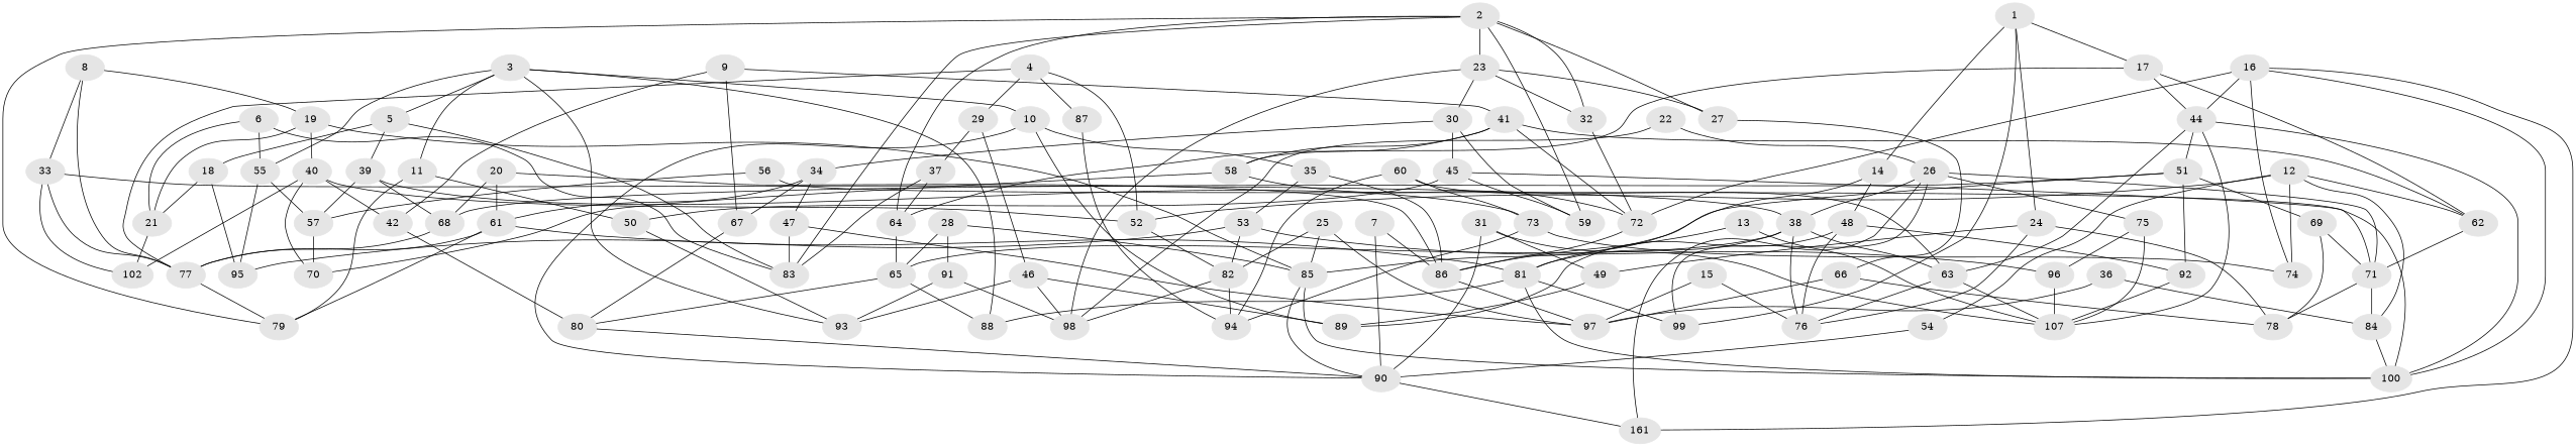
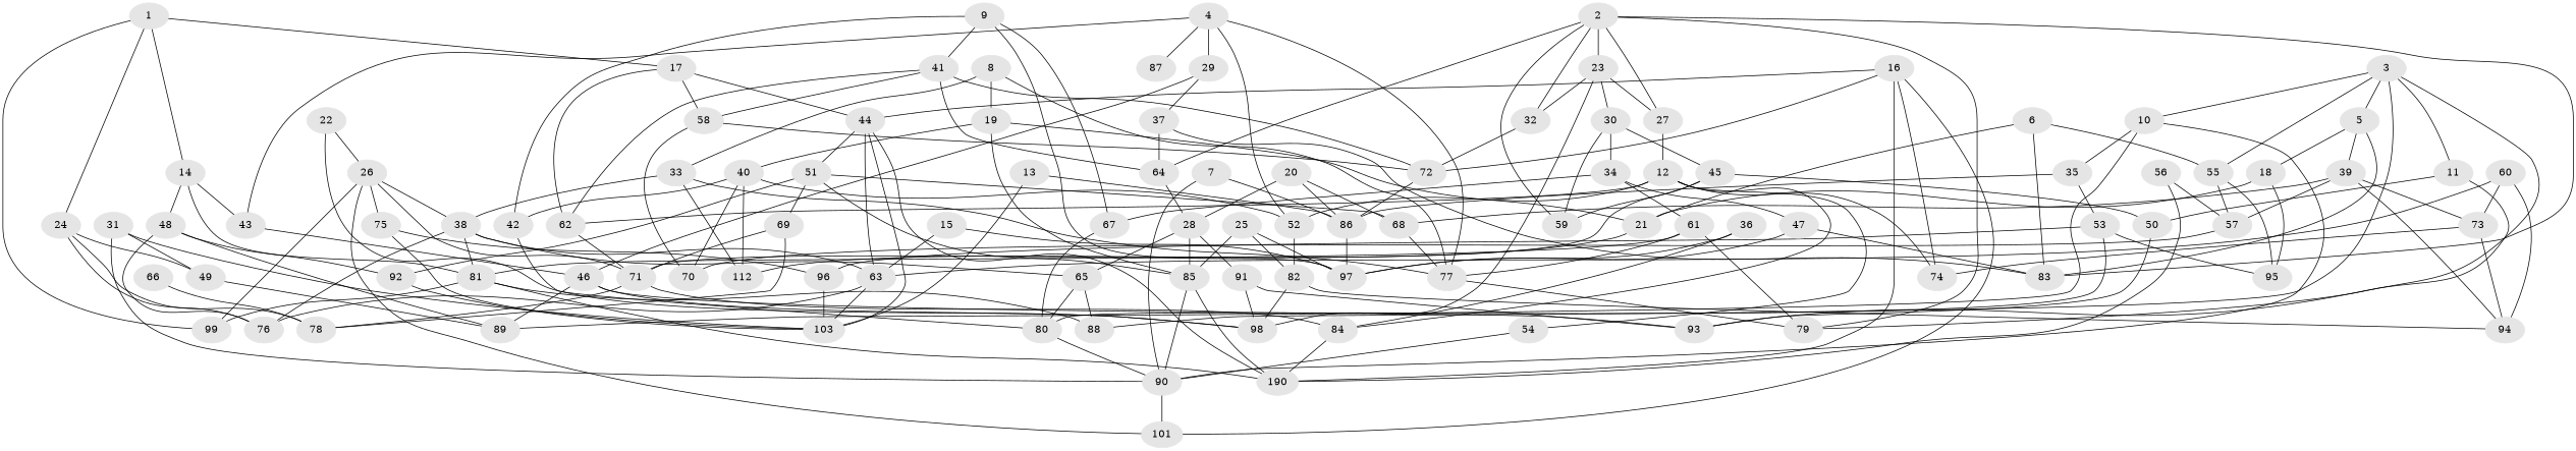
  graph {
    node [color=gray90 style=filled]
    1
    14
    17
    24
    99
+   43
    48
    81
    62
    44
    58
    76
    49
    78
    2
    23
    27
    32
    59
    64
    79
    83
    98
    30
    66
    72
    65
    3
    5
    10
    11
    55
    88
    93
    18
    39
    90
    35
    89
    50
    57
    95
    4
    29
    52
    77
    87
    37
    46
    82
    94
    21
    68
    73
    6
-   102
+   102 [label=112]
    7
    86
    97
-   101 [label=161]
+   101
    8
    19
    33
    40
    85
    38
    9
    41
    42
    67
    80
    53
    12
    54
    74
    84
    71
-   100
+   100 [label=190]
    13
-   103 [label=107]
+   103
    92
    15
    16
    63
    51
    70
    20
    28
    91
    22
    26
    75
    34
    45
    25
    96
    47
    61
    31
    36
    69
    56
    60
    1 -- 14
    1 -- 17
    1 -- 24
    1 -- 99
+   14 -- 43
    14 -- 48
    14 -- 81
    17 -- 62
    17 -- 44
    17 -- 58
    24 -- 76
    24 -- 49
    24 -- 78
+   43 -- 46
    48 -- 76
    48 -- 89
    48 -- 92
    81 -- 99
    81 -- 88
    81 -- 100
    62 -- 71
    44 -- 100
    44 -- 103
    44 -- 63
    44 -- 51
    58 -- 72
    58 -- 70
    49 -- 89
    2 -- 23
    2 -- 27
    2 -- 32
    2 -- 59
    2 -- 64
    2 -- 79
    2 -- 83
    23 -- 27
    23 -- 32
    23 -- 98
    23 -- 30
-   27 -- 66
+   27 -- 12
    32 -- 72
-   64 -- 65
+   64 -- 28
    30 -- 59
    30 -- 34
    30 -- 45
    66 -- 78
    72 -- 86
    65 -- 88
    65 -- 80
    3 -- 5
    3 -- 10
    3 -- 11
    3 -- 55
    3 -- 88
    3 -- 93
    5 -- 83
    5 -- 18
    5 -- 39
    10 -- 90
    10 -- 35
    10 -- 89
    11 -- 79
    11 -- 50
    55 -- 57
    55 -- 95
    18 -- 95
    18 -- 21
    39 -- 57
    39 -- 68
    39 -- 73
    90 -- 101
    35 -- 86
    35 -- 53
    50 -- 93
    57 -- 70
+   4 -- 43
    4 -- 29
    4 -- 52
    4 -- 77
    4 -- 87
    29 -- 37
    29 -- 46
    52 -- 82
    77 -- 79
-   87 -- 94
+   39 -- 94
    37 -- 64
    37 -- 83
    46 -- 98
    46 -- 93
    46 -- 89
    82 -- 98
    82 -- 94
    21 -- 102
    68 -- 77
    73 -- 94
    73 -- 74
    6 -- 83
    6 -- 55
    6 -- 21
    7 -- 90
    7 -- 86
    86 -- 97
    8 -- 77
    8 -- 19
    8 -- 33
    19 -- 21
    19 -- 40
    19 -- 85
    33 -- 77
    33 -- 102
    33 -- 38
    40 -- 52
    40 -- 102
    40 -- 42
    40 -- 70
    85 -- 90
    85 -- 100
    38 -- 81
    38 -- 76
    38 -- 65
    38 -- 63
-   66 -- 97
+   9 -- 97
    9 -- 41
    9 -- 42
    9 -- 67
    41 -- 62
    41 -- 58
    41 -- 64
    41 -- 72
    42 -- 80
    67 -- 80
    80 -- 90
    53 -- 95
-   53 -- 82
+   53 -- 80
    53 -- 96
    12 -- 62
    12 -- 52
    12 -- 54
    12 -- 74
    12 -- 84
    54 -- 90
    84 -- 100
    71 -- 78
    71 -- 84
    13 -- 86
    13 -- 103
    92 -- 103
-   15 -- 76
+   15 -- 63
    15 -- 97
    16 -- 44
    16 -- 72
    16 -- 101
    16 -- 74
    16 -- 100
    63 -- 76
    63 -- 103
    51 -- 68
    51 -- 85
    51 -- 92
    51 -- 69
    20 -- 68
    20 -- 86
-   20 -- 61
+   20 -- 28
    28 -- 65
    28 -- 85
    28 -- 91
    91 -- 98
    91 -- 93
    22 -- 98
    22 -- 26
    26 -- 99
    26 -- 101
    26 -- 38
    26 -- 71
    26 -- 75
    75 -- 103
    75 -- 96
    34 -- 67
    34 -- 47
    34 -- 61
    45 -- 59
    45 -- 50
    45 -- 71
    25 -- 82
    25 -- 97
    25 -- 85
    96 -- 103
    47 -- 83
    47 -- 97
    61 -- 81
    61 -- 79
    61 -- 77
    31 -- 49
    31 -- 90
    31 -- 103
    36 -- 97
    36 -- 84
    69 -- 78
    69 -- 71
    56 -- 57
    56 -- 100
    60 -- 94
    60 -- 73
    60 -- 63
  }
